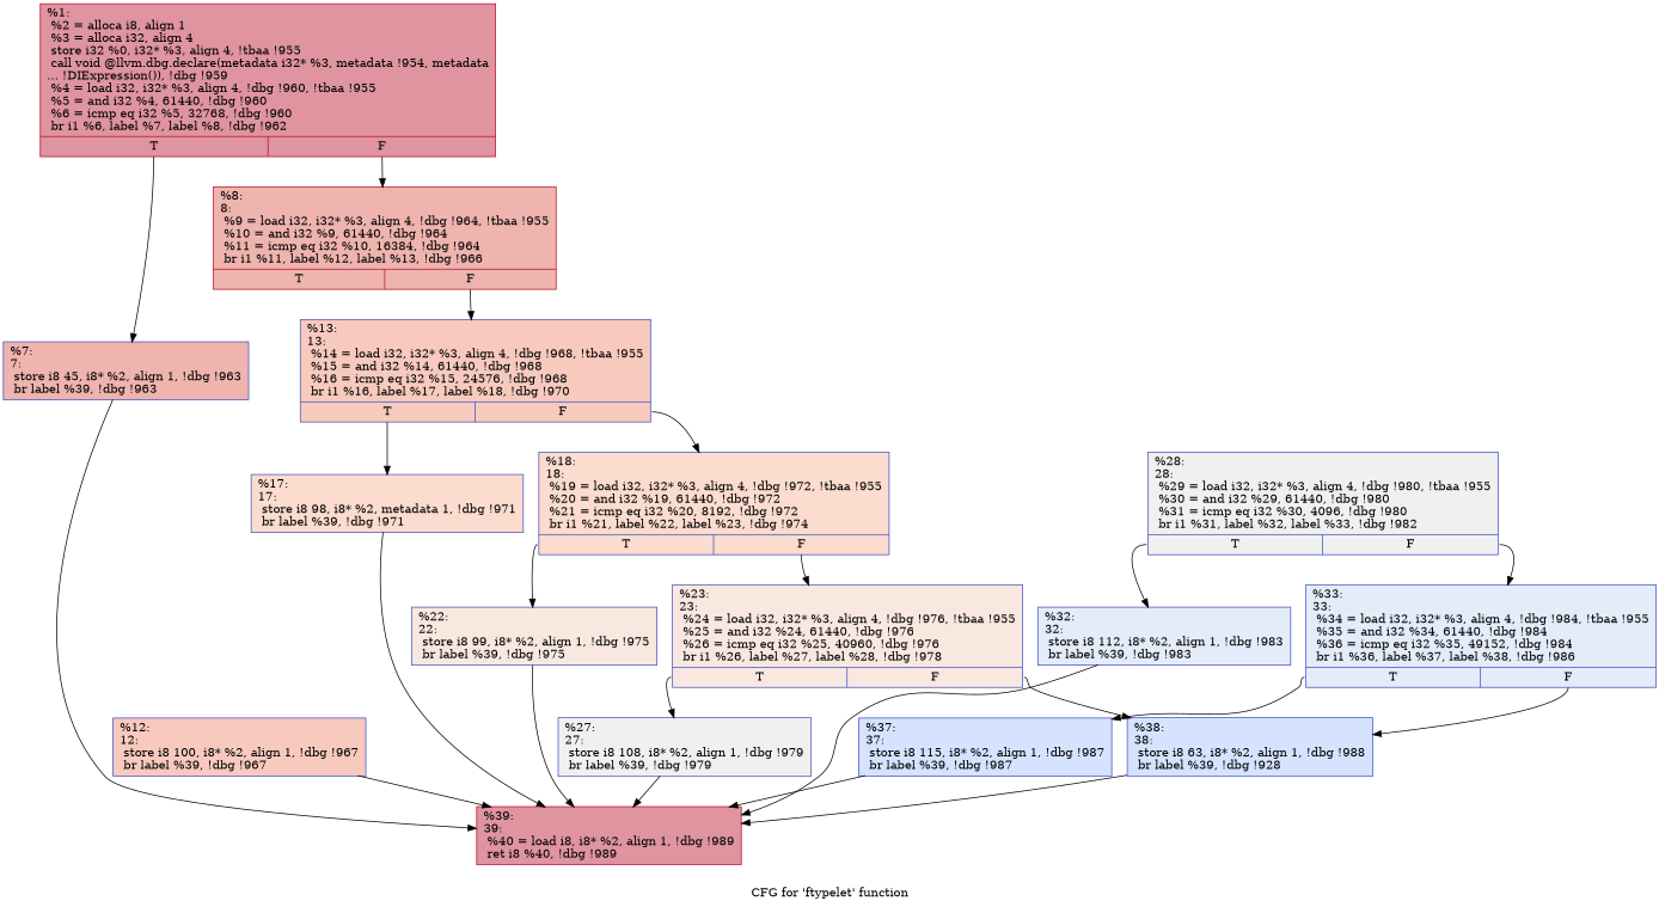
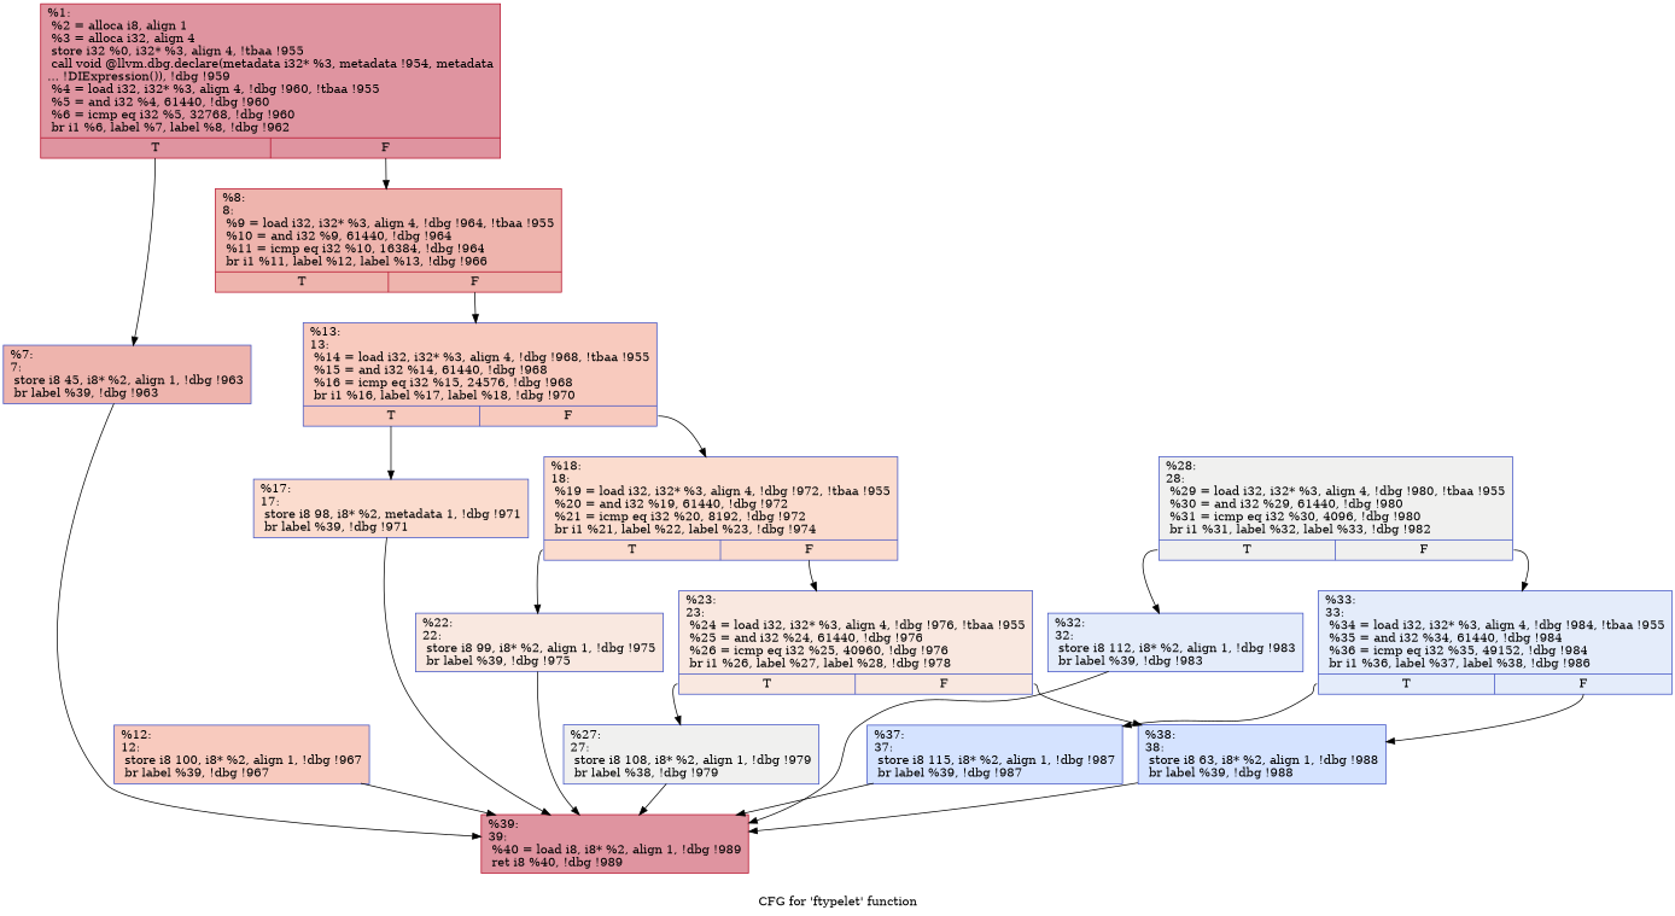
  digraph {
    label="CFG for 'ftypelet' function"
    node [color="#3d50c3ff" fillcolor="#b70d2870" shape=record style=filled]
    n1 [color="#b70d28ff" label="{%1:\l  %2 = alloca i8, align 1\l  %3 = alloca i32, align 4\l  store i32 %0, i32* %3, align 4, !tbaa !955\l  call void @llvm.dbg.declare(metadata i32* %3, metadata !954, metadata\l... !DIExpression()), !dbg !959\l  %4 = load i32, i32* %3, align 4, !dbg !960, !tbaa !955\l  %5 = and i32 %4, 61440, !dbg !960\l  %6 = icmp eq i32 %5, 32768, !dbg !960\l  br i1 %6, label %7, label %8, !dbg !962\l|{<s0>T|<s1>F}}"]
    n2 [fillcolor="#d8564670" label="{%7:\l7:                                                \l  store i8 45, i8* %2, align 1, !dbg !963\l  br label %39, !dbg !963\l}"]
    n3 [color="#b70d28ff" fillcolor="#d8564670" label="{%8:\l8:                                                \l  %9 = load i32, i32* %3, align 4, !dbg !964, !tbaa !955\l  %10 = and i32 %9, 61440, !dbg !964\l  %11 = icmp eq i32 %10, 16384, !dbg !964\l  br i1 %11, label %12, label %13, !dbg !966\l|{<s0>T|<s1>F}}"]
    n4 [color="#b70d28ff" label="{%39:\l39:                                               \l  %40 = load i8, i8* %2, align 1, !dbg !989\l  ret i8 %40, !dbg !989\l}"]
    n5 [fillcolor="#ef886b70" label="{%13:\l13:                                               \l  %14 = load i32, i32* %3, align 4, !dbg !968, !tbaa !955\l  %15 = and i32 %14, 61440, !dbg !968\l  %16 = icmp eq i32 %15, 24576, !dbg !968\l  br i1 %16, label %17, label %18, !dbg !970\l|{<s0>T|<s1>F}}"]
    n6 [fillcolor="#ef886b70" label="{%12:\l12:                                               \l  store i8 100, i8* %2, align 1, !dbg !967\l  br label %39, !dbg !967\l}"]
    n7 [fillcolor="#f7af9170" label="{%17:\l17:                                               \l  store i8 98, i8* %2, metadata 1, !dbg !971\l  br label %39, !dbg !971\l}"]
    n8 [fillcolor="#f7af9170" label="{%18:\l18:                                               \l  %19 = load i32, i32* %3, align 4, !dbg !972, !tbaa !955\l  %20 = and i32 %19, 61440, !dbg !972\l  %21 = icmp eq i32 %20, 8192, !dbg !972\l  br i1 %21, label %22, label %23, !dbg !974\l|{<s0>T|<s1>F}}"]
    n9 [fillcolor="#f1ccb870" label="{%22:\l22:                                               \l  store i8 99, i8* %2, align 1, !dbg !975\l  br label %39, !dbg !975\l}"]
    n10 [fillcolor="#f1ccb870" label="{%23:\l23:                                               \l  %24 = load i32, i32* %3, align 4, !dbg !976, !tbaa !955\l  %25 = and i32 %24, 61440, !dbg !976\l  %26 = icmp eq i32 %25, 40960, !dbg !976\l  br i1 %26, label %27, label %28, !dbg !978\l|{<s0>T|<s1>F}}"]
-   n11 [fillcolor="#dedcdb70" label="{%27:\l27:                                               \l  store i8 108, i8* %2, align 1, !dbg !979\l  br label %39, !dbg !979\l}"]
-   n12 [fillcolor="#a1c0ff70" label="{%38:\l38:                                               \l  store i8 63, i8* %2, align 1, !dbg !988\l  br label %39, !dbg !928\l}"]
+   n11 [fillcolor="#dedcdb70" label="{%27:\l27:                                               \l  store i8 108, i8* %2, align 1, !dbg !979\l  br label %38, !dbg !979\l}"]
+   n12 [fillcolor="#a1c0ff70" label="{%38:\l38:                                               \l  store i8 63, i8* %2, align 1, !dbg !988\l  br label %39, !dbg !988\l}"]
    n13 [fillcolor="#dedcdb70" label="{%28:\l28:                                               \l  %29 = load i32, i32* %3, align 4, !dbg !980, !tbaa !955\l  %30 = and i32 %29, 61440, !dbg !980\l  %31 = icmp eq i32 %30, 4096, !dbg !980\l  br i1 %31, label %32, label %33, !dbg !982\l|{<s0>T|<s1>F}}"]
    n14 [fillcolor="#c1d4f470" label="{%32:\l32:                                               \l  store i8 112, i8* %2, align 1, !dbg !983\l  br label %39, !dbg !983\l}"]
    n15 [fillcolor="#c1d4f470" label="{%33:\l33:                                               \l  %34 = load i32, i32* %3, align 4, !dbg !984, !tbaa !955\l  %35 = and i32 %34, 61440, !dbg !984\l  %36 = icmp eq i32 %35, 49152, !dbg !984\l  br i1 %36, label %37, label %38, !dbg !986\l|{<s0>T|<s1>F}}"]
    n16 [fillcolor="#a1c0ff70" label="{%37:\l37:                                               \l  store i8 115, i8* %2, align 1, !dbg !987\l  br label %39, !dbg !987\l}"]
    n1 -> n2 [tailport=s0]
    n1 -> n3 [tailport=s1]
    n2 -> n4
    n3 -> n5 [tailport=s1]
    n5 -> n7 [tailport=s0]
    n5 -> n8 [tailport=s1]
    n6 -> n4
    n7 -> n4
    n8 -> n9 [tailport=s0]
    n8 -> n10 [tailport=s1]
    n9 -> n4
    n10 -> n11 [tailport=s0]
    n10 -> n12 [tailport=s1]
    n11 -> n4
    n12 -> n4
    n13 -> n14 [tailport=s0]
    n13 -> n15 [tailport=s1]
    n14 -> n4
    n15 -> n12 [tailport=s1]
    n15 -> n16 [tailport=s0]
    n16 -> n4
  }
